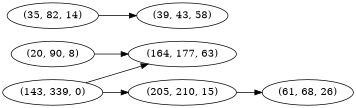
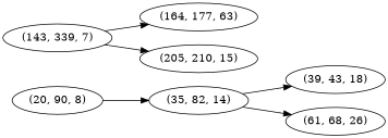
  digraph {
    rankdir=LR
    "(20, 90, 8)"
    "(35, 82, 14)"
    n3 [label="(164, 177, 63)"]
-   "(143, 339, 7)" [label="(143, 339, 0)"]
+   "(143, 339, 7)"
    "(205, 210, 15)"
-   "(39, 43, 18)" [label="(39, 43, 58)"]
+   "(39, 43, 18)"
    n7 [label="(61, 68, 26)"]
-   "(20, 90, 8)" -> n3
+   "(20, 90, 8)" -> "(35, 82, 14)"
    "(35, 82, 14)" -> "(39, 43, 18)"
-   "(205, 210, 15)" -> n7
+   "(35, 82, 14)" -> n7
    "(143, 339, 7)" -> n3
    "(143, 339, 7)" -> "(205, 210, 15)"
  }
